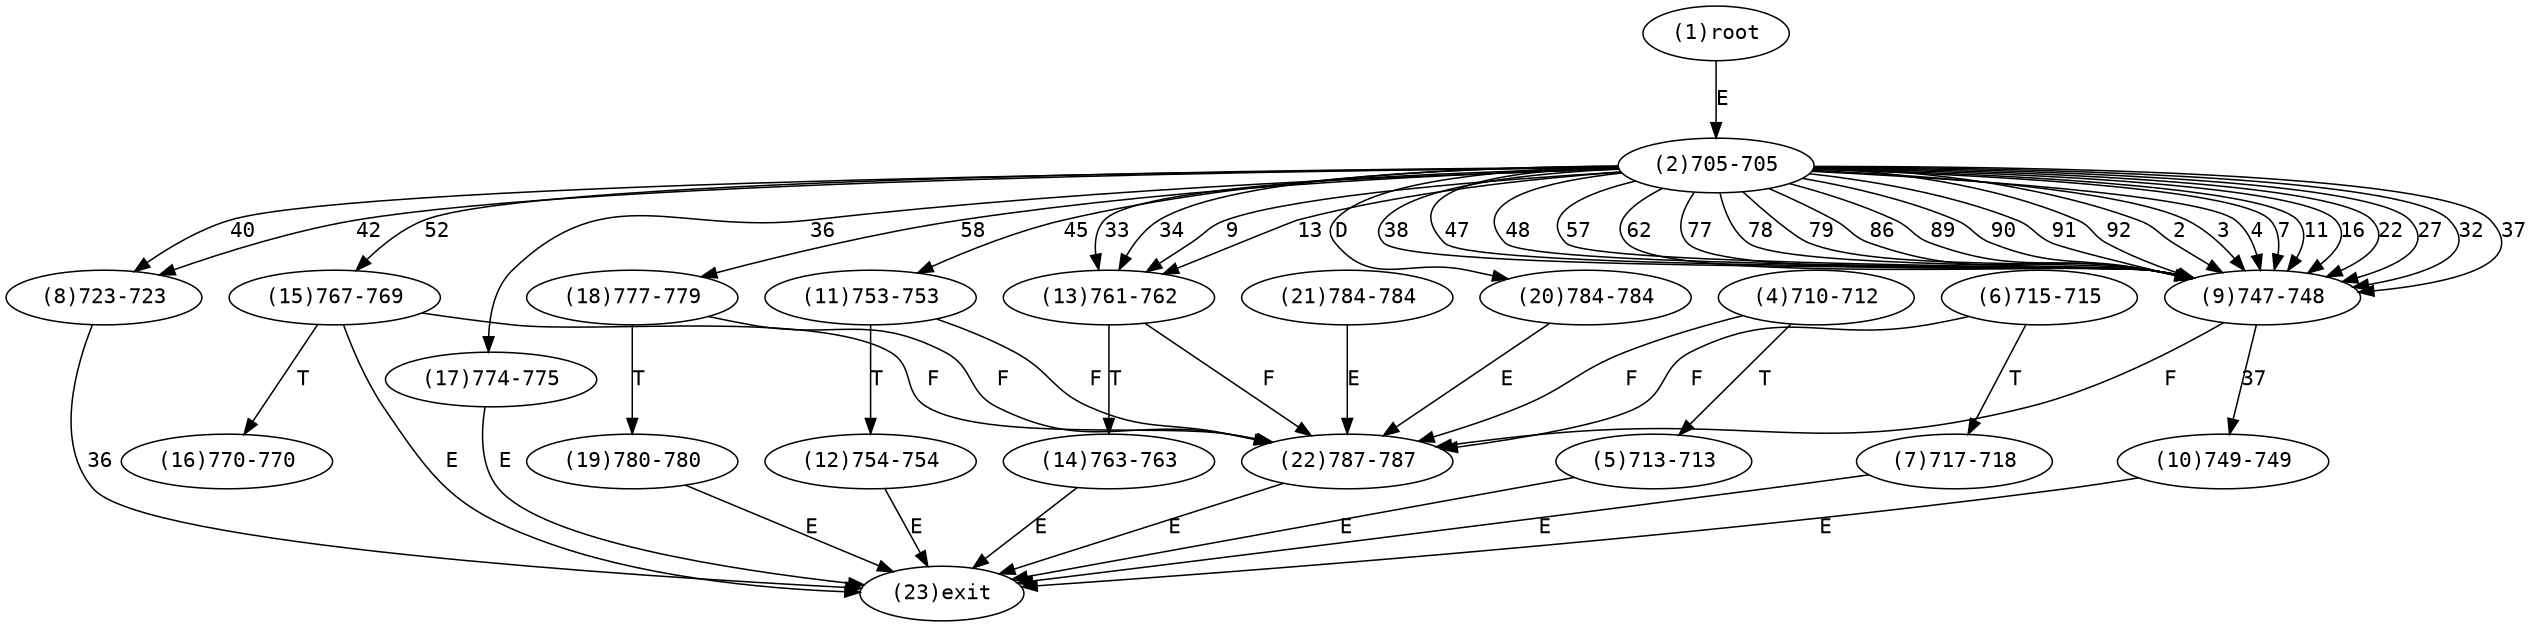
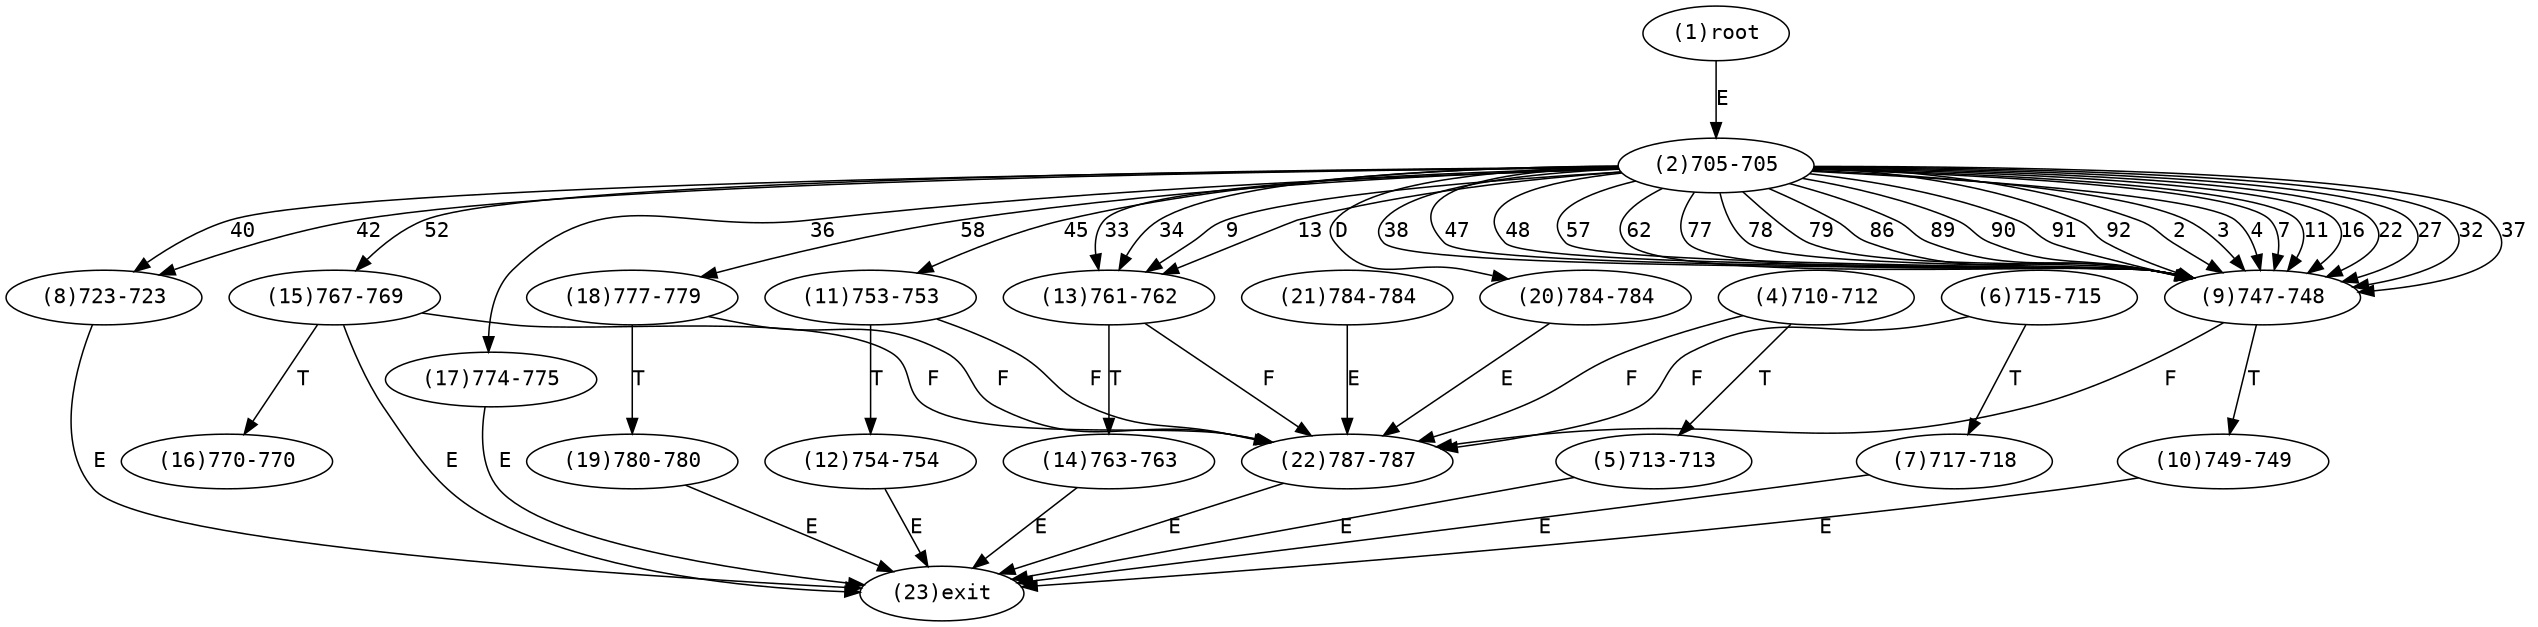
  digraph {
    fontname="DejaVu Sans Mono"
    node [fontname="DejaVu Sans Mono"]
    edge [fontname="DejaVu Sans Mono"]
    n1 [label="(1)root"]
    n2 [label="(2)705-705"]
    n3 [label="(8)723-723"]
    n4 [label="(9)747-748"]
    n5 [label="(11)753-753"]
    n6 [label="(13)761-762"]
    n7 [label="(15)767-769"]
    n8 [label="(17)774-775"]
    n9 [label="(18)777-779"]
    n10 [label="(20)784-784"]
    n11 [label="(23)exit"]
    n12 [label="(22)787-787"]
    n13 [label="(10)749-749"]
    n14 [label="(12)754-754"]
    n15 [label="(14)763-763"]
    n16 [label="(16)770-770"]
    n17 [label="(19)780-780"]
    n18 [label="(4)710-712"]
    n19 [label="(5)713-713"]
    n20 [label="(6)715-715"]
    n21 [label="(7)717-718"]
    n22 [label="(21)784-784"]
    n1 -> n2 [label=E]
    n2 -> n3 [label=40]
    n2 -> n3 [label=42]
    n2 -> n4 [label=2]
    n2 -> n4 [label=3]
    n2 -> n4 [label=4]
    n2 -> n4 [label=7]
    n2 -> n4 [label=11]
    n2 -> n4 [label=16]
    n2 -> n4 [label=22]
    n2 -> n4 [label=27]
    n2 -> n4 [label=32]
    n2 -> n4 [label=37]
    n2 -> n4 [label=38]
    n2 -> n4 [label=47]
    n2 -> n4 [label=48]
    n2 -> n4 [label=57]
    n2 -> n4 [label=62]
    n2 -> n4 [label=77]
    n2 -> n4 [label=78]
    n2 -> n4 [label=79]
    n2 -> n4 [label=86]
    n2 -> n4 [label=89]
    n2 -> n4 [label=90]
    n2 -> n4 [label=91]
    n2 -> n4 [label=92]
    n2 -> n5 [label=45]
    n2 -> n6 [label=9]
    n2 -> n6 [label=13]
    n2 -> n6 [label=33]
    n2 -> n6 [label=34]
    n2 -> n7 [label=52]
    n2 -> n8 [label=36]
    n2 -> n9 [label=58]
    n2 -> n10 [label=D]
-   n3 -> n11 [label=36]
+   n3 -> n11 [label=E]
    n4 -> n12 [label=F]
-   n4 -> n13 [label=37]
+   n4 -> n13 [label=T]
    n5 -> n12 [label=F]
    n5 -> n14 [label=T]
    n6 -> n12 [label=F]
    n6 -> n15 [label=T]
    n7 -> n11 [label=E]
    n7 -> n12 [label=F]
    n7 -> n16 [label=T]
    n8 -> n11 [label=E]
    n9 -> n12 [label=F]
    n9 -> n17 [label=T]
    n10 -> n12 [label=E]
    n12 -> n11 [label=E]
    n13 -> n11 [label=E]
    n14 -> n11 [label=E]
    n15 -> n11 [label=E]
    n17 -> n11 [label=E]
    n18 -> n12 [label=F]
    n18 -> n19 [label=T]
    n19 -> n11 [label=E]
    n20 -> n12 [label=F]
    n20 -> n21 [label=T]
    n21 -> n11 [label=E]
    n22 -> n12 [label=E]
  }
